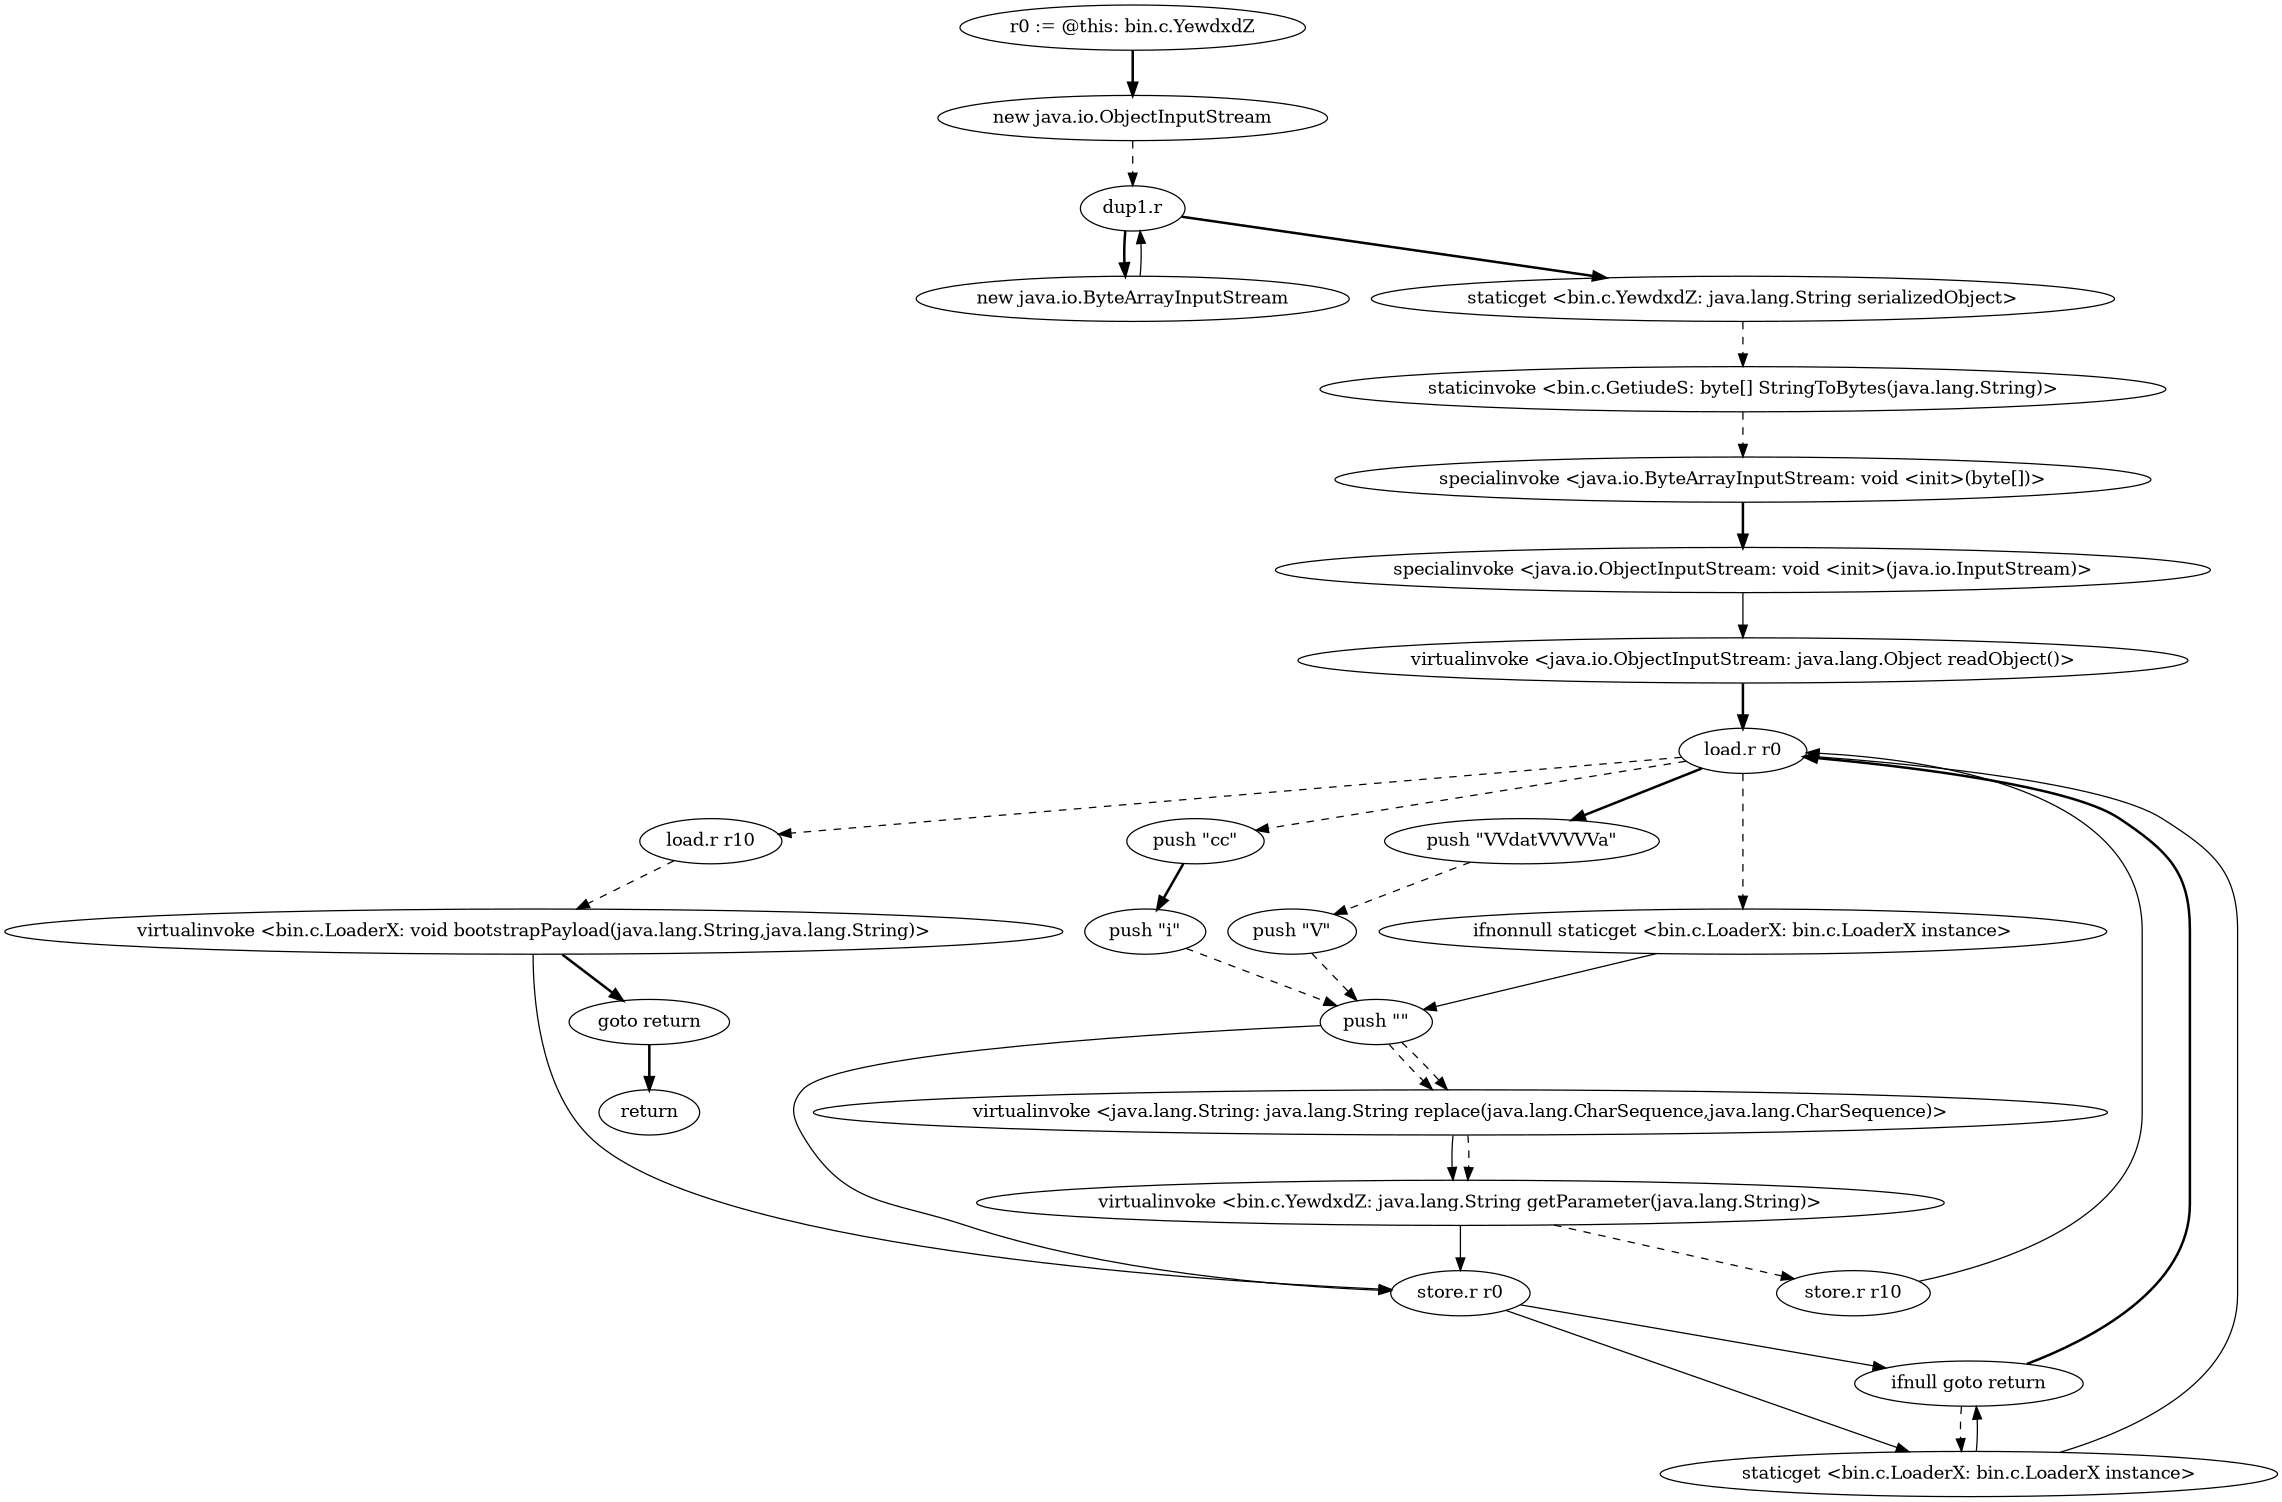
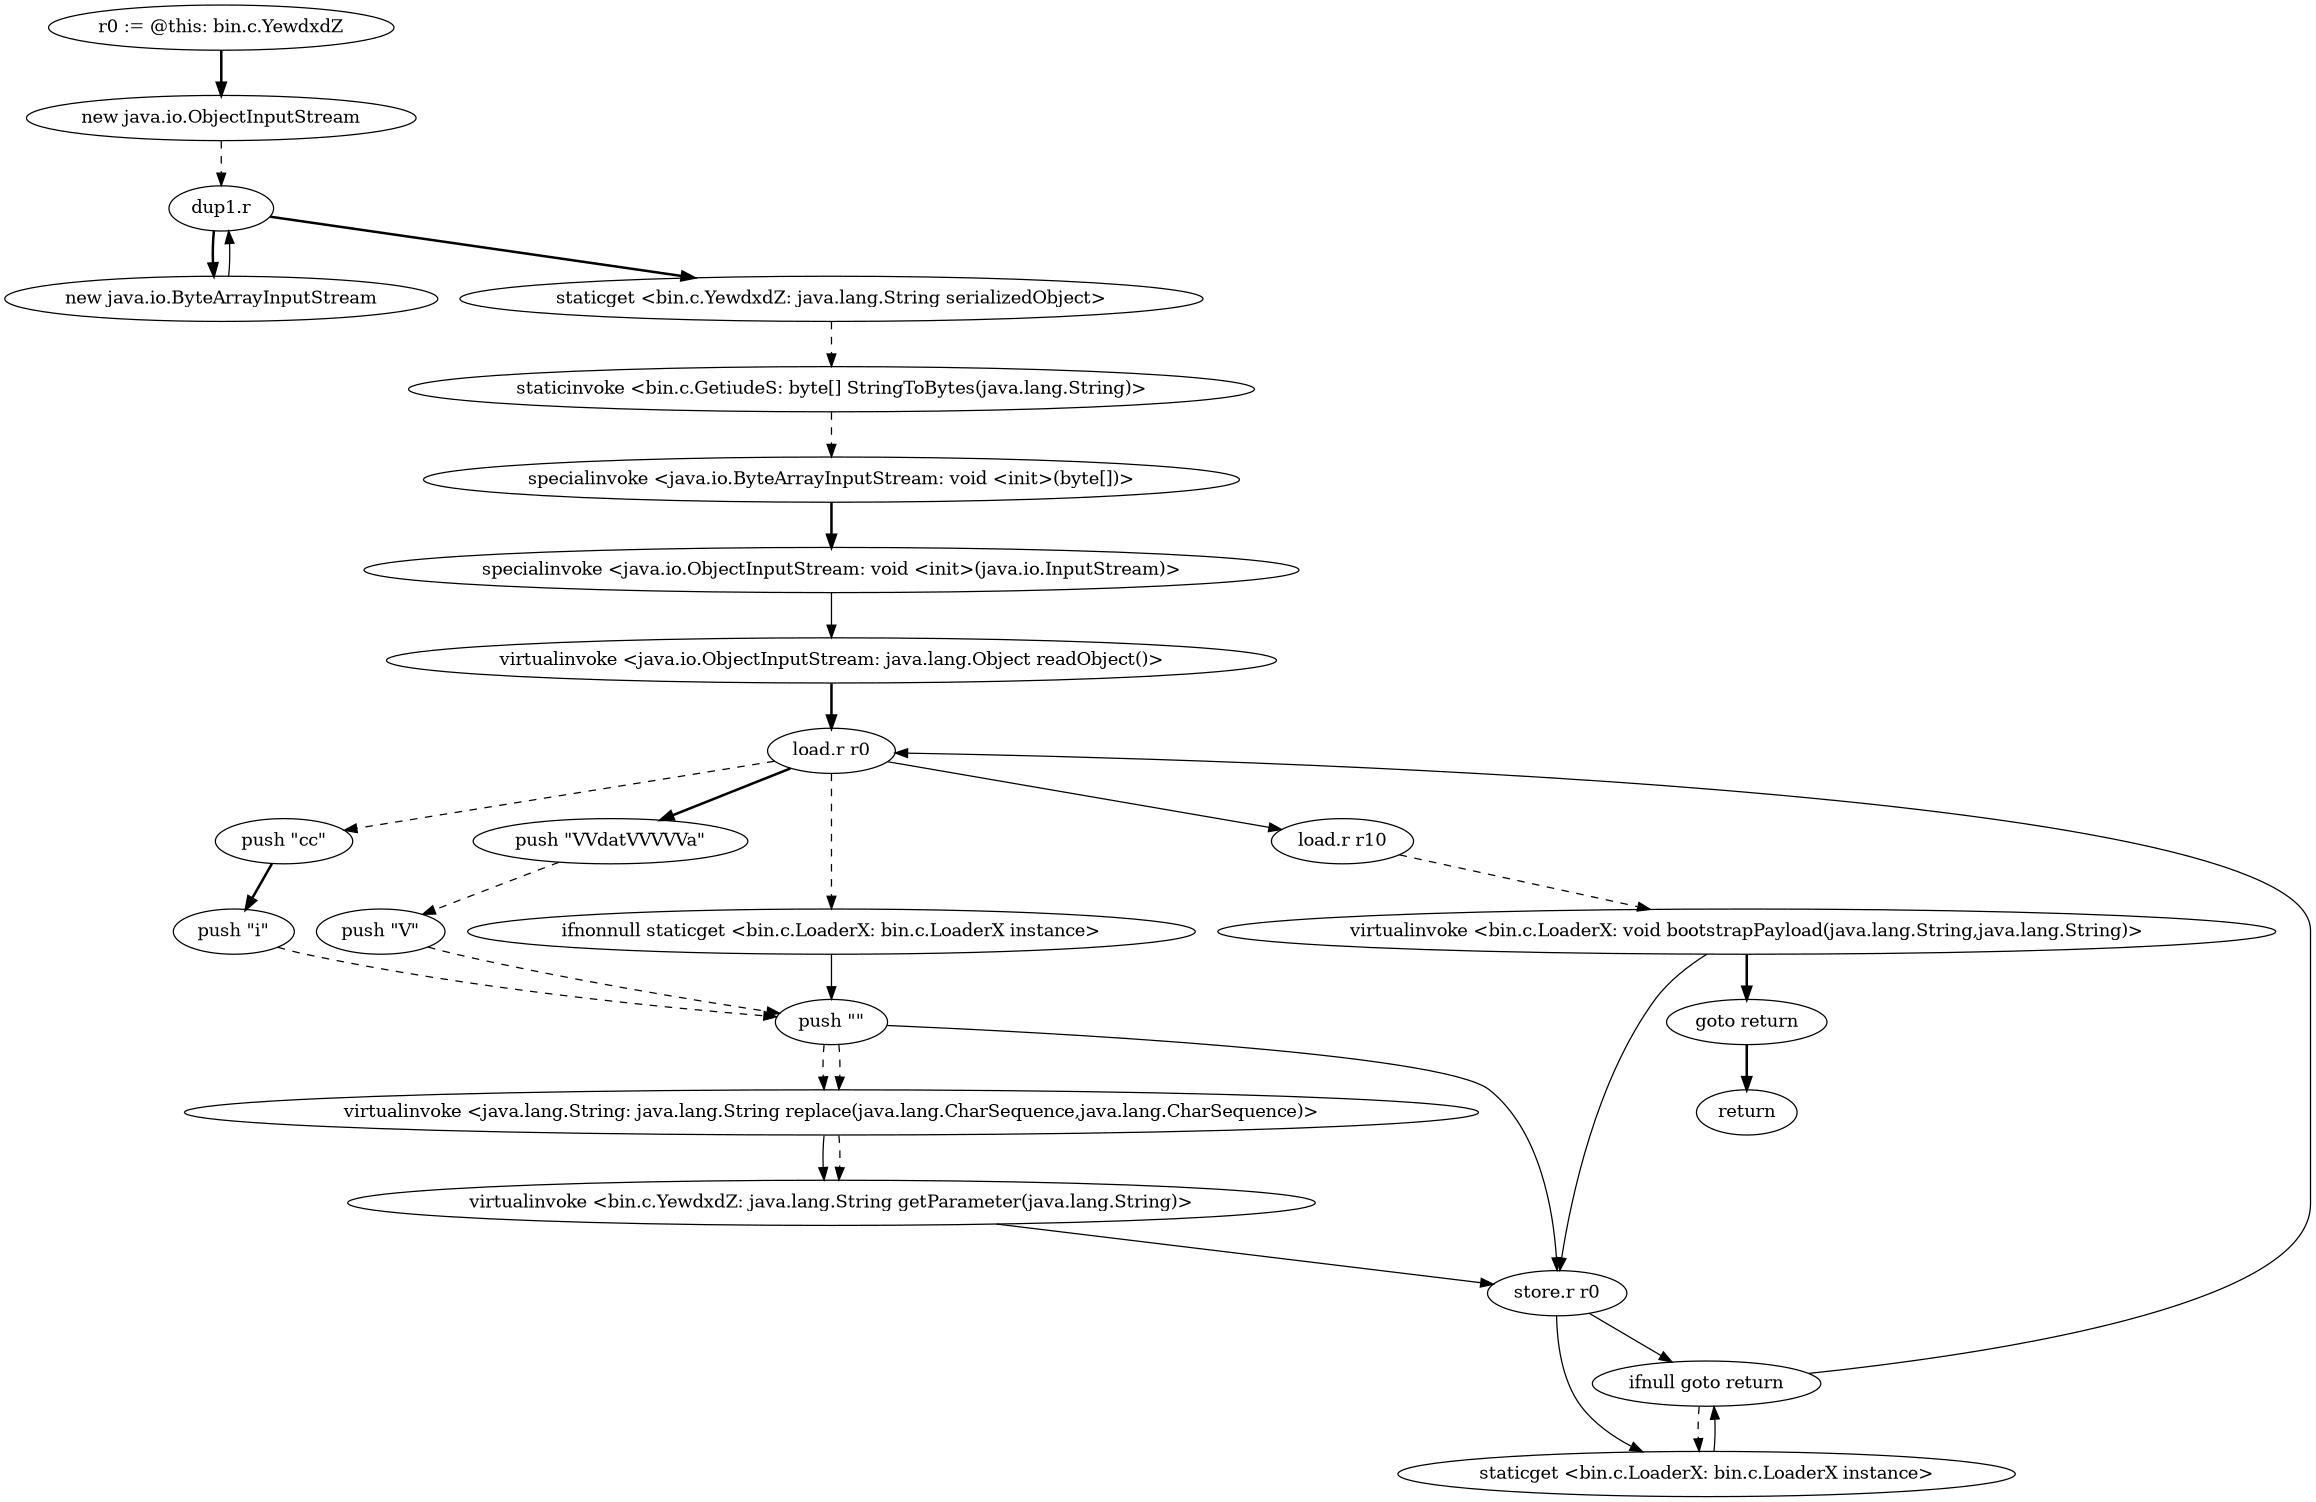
  digraph {
    edge [style=dashed]
    "r0 := @this: bin.c.YewdxdZ"
    "new java.io.ObjectInputStream"
    "dup1.r"
    "new java.io.ByteArrayInputStream"
    "staticget <bin.c.YewdxdZ: java.lang.String serializedObject>"
    "staticinvoke <bin.c.GetiudeS: byte[] StringToBytes(java.lang.String)>"
    "specialinvoke <java.io.ByteArrayInputStream: void <init>(byte[])>"
    "specialinvoke <java.io.ObjectInputStream: void <init>(java.io.InputStream)>"
    "virtualinvoke <java.io.ObjectInputStream: java.lang.Object readObject()>"
    "load.r r0"
    "push \"cc\""
    "push \"VVdatVVVVVa\""
    "ifnonnull staticget <bin.c.LoaderX: bin.c.LoaderX instance>"
    "load.r r10"
    "push \"i\""
    "push \"V\""
    "push \"\""
    "virtualinvoke <bin.c.LoaderX: void bootstrapPayload(java.lang.String,java.lang.String)>"
    "virtualinvoke <java.lang.String: java.lang.String replace(java.lang.CharSequence,java.lang.CharSequence)>"
    "store.r r0"
    "virtualinvoke <bin.c.YewdxdZ: java.lang.String getParameter(java.lang.String)>"
    "ifnull goto return"
    "staticget <bin.c.LoaderX: bin.c.LoaderX instance>"
-   "store.r r10"
    "goto return"
    return
    "r0 := @this: bin.c.YewdxdZ" -> "new java.io.ObjectInputStream" [style=bold]
    "new java.io.ObjectInputStream" -> "dup1.r"
    "dup1.r" -> "new java.io.ByteArrayInputStream" [style=bold]
    "dup1.r" -> "staticget <bin.c.YewdxdZ: java.lang.String serializedObject>" [style=bold]
    "new java.io.ByteArrayInputStream" -> "dup1.r" [style=solid]
    "staticget <bin.c.YewdxdZ: java.lang.String serializedObject>" -> "staticinvoke <bin.c.GetiudeS: byte[] StringToBytes(java.lang.String)>"
    "staticinvoke <bin.c.GetiudeS: byte[] StringToBytes(java.lang.String)>" -> "specialinvoke <java.io.ByteArrayInputStream: void <init>(byte[])>"
    "specialinvoke <java.io.ByteArrayInputStream: void <init>(byte[])>" -> "specialinvoke <java.io.ObjectInputStream: void <init>(java.io.InputStream)>" [style=bold]
    "specialinvoke <java.io.ObjectInputStream: void <init>(java.io.InputStream)>" -> "virtualinvoke <java.io.ObjectInputStream: java.lang.Object readObject()>" [style=solid]
    "virtualinvoke <java.io.ObjectInputStream: java.lang.Object readObject()>" -> "load.r r0" [style=bold]
    "load.r r0" -> "push \"cc\""
    "load.r r0" -> "push \"VVdatVVVVVa\"" [style=bold]
    "load.r r0" -> "ifnonnull staticget <bin.c.LoaderX: bin.c.LoaderX instance>"
-   "load.r r0" -> "load.r r10"
+   "load.r r0" -> "load.r r10" [style=solid]
    "push \"cc\"" -> "push \"i\"" [style=bold]
    "push \"VVdatVVVVVa\"" -> "push \"V\""
    "ifnonnull staticget <bin.c.LoaderX: bin.c.LoaderX instance>" -> "push \"\"" [style=solid]
    "load.r r10" -> "virtualinvoke <bin.c.LoaderX: void bootstrapPayload(java.lang.String,java.lang.String)>"
    "push \"i\"" -> "push \"\""
    "push \"V\"" -> "push \"\""
    "push \"\"" -> "virtualinvoke <java.lang.String: java.lang.String replace(java.lang.CharSequence,java.lang.CharSequence)>"
    "push \"\"" -> "virtualinvoke <java.lang.String: java.lang.String replace(java.lang.CharSequence,java.lang.CharSequence)>"
    "push \"\"" -> "store.r r0" [style=solid]
    "virtualinvoke <bin.c.LoaderX: void bootstrapPayload(java.lang.String,java.lang.String)>" -> "store.r r0" [style=solid]
    "virtualinvoke <bin.c.LoaderX: void bootstrapPayload(java.lang.String,java.lang.String)>" -> "goto return" [style=bold]
    "virtualinvoke <java.lang.String: java.lang.String replace(java.lang.CharSequence,java.lang.CharSequence)>" -> "virtualinvoke <bin.c.YewdxdZ: java.lang.String getParameter(java.lang.String)>" [style=solid]
    "virtualinvoke <java.lang.String: java.lang.String replace(java.lang.CharSequence,java.lang.CharSequence)>" -> "virtualinvoke <bin.c.YewdxdZ: java.lang.String getParameter(java.lang.String)>"
    "store.r r0" -> "ifnull goto return" [style=solid]
    "store.r r0" -> "staticget <bin.c.LoaderX: bin.c.LoaderX instance>" [style=solid]
    "virtualinvoke <bin.c.YewdxdZ: java.lang.String getParameter(java.lang.String)>" -> "store.r r0" [style=solid]
-   "virtualinvoke <bin.c.YewdxdZ: java.lang.String getParameter(java.lang.String)>" -> "store.r r10"
-   "ifnull goto return" -> "load.r r0" [style=bold]
+   "ifnull goto return" -> "load.r r0" [style=solid]
    "ifnull goto return" -> "staticget <bin.c.LoaderX: bin.c.LoaderX instance>"
-   "staticget <bin.c.LoaderX: bin.c.LoaderX instance>" -> "load.r r0" [style=solid]
    "staticget <bin.c.LoaderX: bin.c.LoaderX instance>" -> "ifnull goto return" [style=solid]
-   "store.r r10" -> "load.r r0" [style=solid]
    "goto return" -> return [style=bold]
  }
